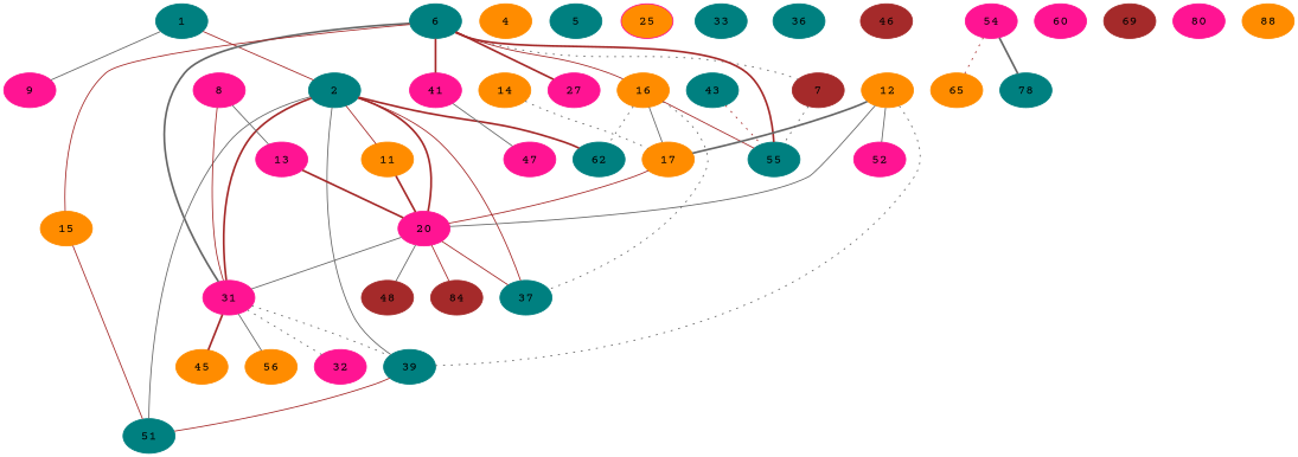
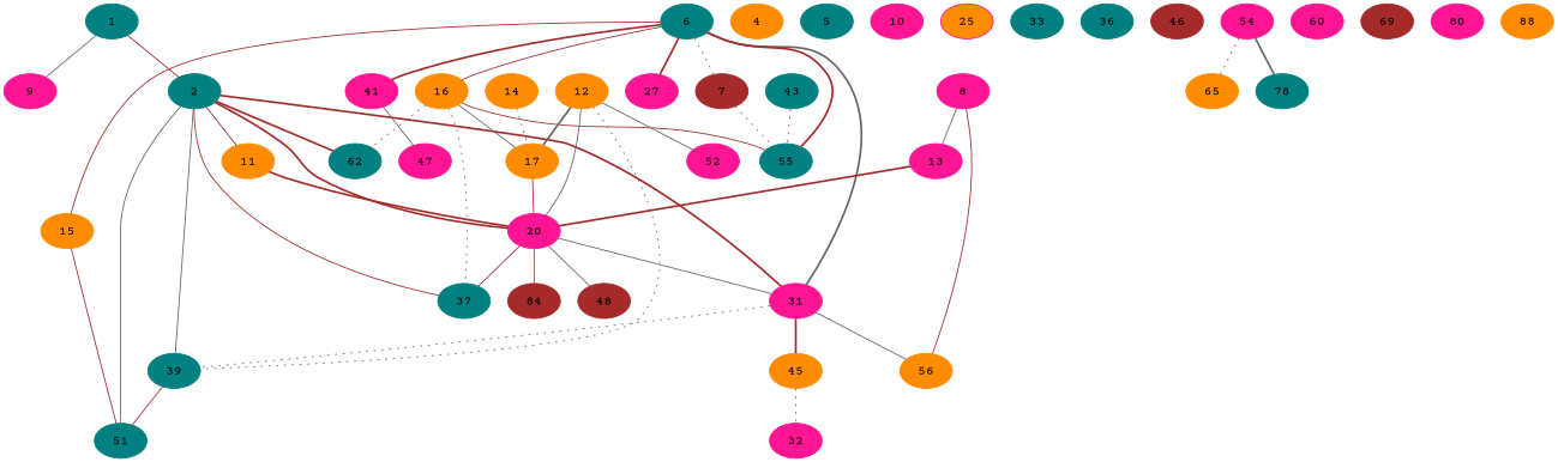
  graph {
    fontname="Courier Prime"
    node [color=deeppink fontname="Courier Prime" style=filled]
    edge [color=brown fontname="Courier Prime" style=solid]
    1 [color=teal super="+28"]
    2 [color=teal super="+3+87"]
    9 [super="+29"]
    11 [color=darkorange]
    20 [super="+21+38"]
    31 [super="+59+42"]
    37 [color=teal super="+53"]
    39 [color=teal super="+63"]
    51 [color=teal]
    62 [color=teal super="+89"]
    48 [color=brown]
    84 [color=brown]
    32
    45 [color=darkorange]
    56 [color=darkorange]
    4 [color=darkorange]
    5 [color=teal]
    6 [color=teal super="+26+23"]
    7 [color=brown]
    15 [color=darkorange]
    16 [color=darkorange super="+19+30+44"]
    27 [super="+34"]
    41
    55 [color=teal super="+64"]
    17 [color=darkorange super="+73+57+24"]
    47
    8 [super="+18"]
    13 [super="+58"]
+   10
    12 [color=darkorange super="+49+66+76"]
    52
    14 [color=darkorange super="+82+35+22"]
    25 [fillcolor=darkorange]
    33 [color=teal]
    36 [color=teal]
    43 [color=teal]
    46 [color=brown]
    65 [color=darkorange]
    54
    78 [color=teal]
    60
    69 [color=brown]
    80
    88 [color=darkorange]
    1 -- 2
    1 -- 9 [color=gray40]
    2 -- 11
    2 -- 20 [style=bold]
    2 -- 31 [style=bold]
    2 -- 37
    2 -- 39 [color=gray40 weight=2]
    2 -- 51 [color=gray40]
    2 -- 62 [style=bold]
    11 -- 20 [style=bold]
    20 -- 31 [color=gray40]
    20 -- 37
    20 -- 48 [color=gray40]
    20 -- 84
    31 -- 39 [color=gray40 style=dotted]
-   31 -- 32 [color=gray40 style=dotted]
+   45 -- 32 [color=gray40 style=dotted]
    31 -- 45 [style=bold]
    31 -- 56 [color=gray40]
    39 -- 51
    6 -- 31 [color=gray40 style=bold weight=2]
    6 -- 7 [color=gray40 style=dotted]
    6 -- 15
    6 -- 16
    6 -- 27 [style=bold]
    6 -- 41 [style=bold]
    6 -- 55 [style=bold]
    7 -- 55 [color=gray40 style=dotted]
    15 -- 51
    16 -- 37 [color=gray40 style=dotted]
    16 -- 62 [color=gray40 style=dotted]
    16 -- 55
    16 -- 17 [color=gray40]
    41 -- 47 [color=gray40]
    17 -- 20
-   8 -- 31
+   8 -- 56
    8 -- 13 [color=gray40]
    13 -- 20 [style=bold]
    12 -- 20 [color=gray40]
    12 -- 39 [color=gray40 style=dotted]
    12 -- 17 [color=gray40 style=bold]
    12 -- 52 [color=gray40]
    14 -- 17 [color=gray40 style=dotted]
    43 -- 55 [style=dotted]
    54 -- 65 [style=dotted]
    54 -- 78 [color=gray40 style=bold]
  }
